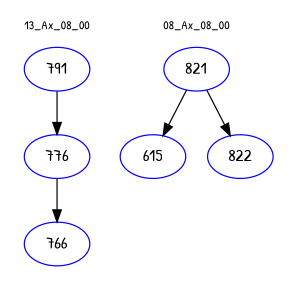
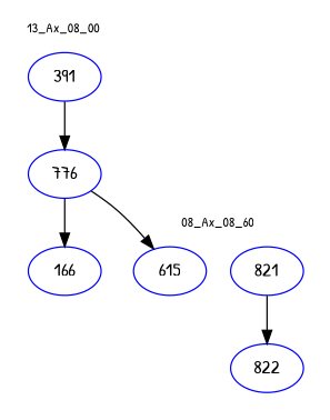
  digraph {
    fontname="Patrick Hand"
    node [color=blue fontname="Patrick Hand"]
    edge [color=black fontname="Patrick Hand"]
    n1 [label=776]
-   n2 [label=766]
-   n3 [label=791]
+   n2 [label=166]
+   n3 [label=391]
    n4 [label=821]
    n5 [label=615]
    n6 [label=822]
    subgraph cluster_1 {
      color=white
      fontsize=10
      label="13_Ax_08_00"
      n1
      n2
      n3
    }
    subgraph cluster_2 {
      color=white
      fontsize=10
-     label="08_Ax_08_00"
+     label="08_Ax_08_60"
      n4
      n5
      n6
    }
    n1 -> n2
    n3 -> n1
-   n4 -> n5
+   n1 -> n5
    n4 -> n6
  }
